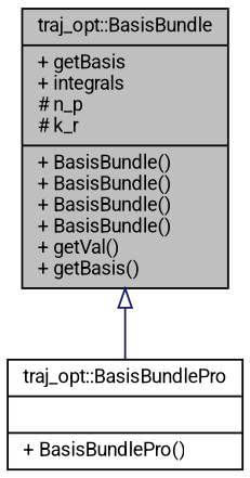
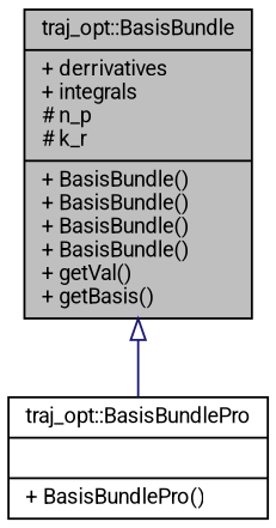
  digraph {
    fontname=Roboto
    node [color=black fontname=Roboto fontsize=10 shape=record style=filled]
-   n1 [fillcolor=grey75 fontcolor=black height=0.2 label="{traj_opt::BasisBundle\n|+ getBasis\l+ integrals\l# n_p\l# k_r\l|+ BasisBundle()\l+ BasisBundle()\l+ BasisBundle()\l+ BasisBundle()\l+ getVal()\l+ getBasis()\l}" width=0.4]
+   n1 [fillcolor=grey75 fontcolor=black height=0.2 label="{traj_opt::BasisBundle\n|+ derrivatives\l+ integrals\l# n_p\l# k_r\l|+ BasisBundle()\l+ BasisBundle()\l+ BasisBundle()\l+ BasisBundle()\l+ getVal()\l+ getBasis()\l}" width=0.4]
    n2 [fillcolor=white height=0.2 label="{traj_opt::BasisBundlePro\n||+ BasisBundlePro()\l}" width=0.4]
    n1 -> n2 [arrowtail=onormal color=midnightblue dir=back fontname=Roboto fontsize=10 labelfontname=Helvetica labelfontsize=10 style=solid]
  }
